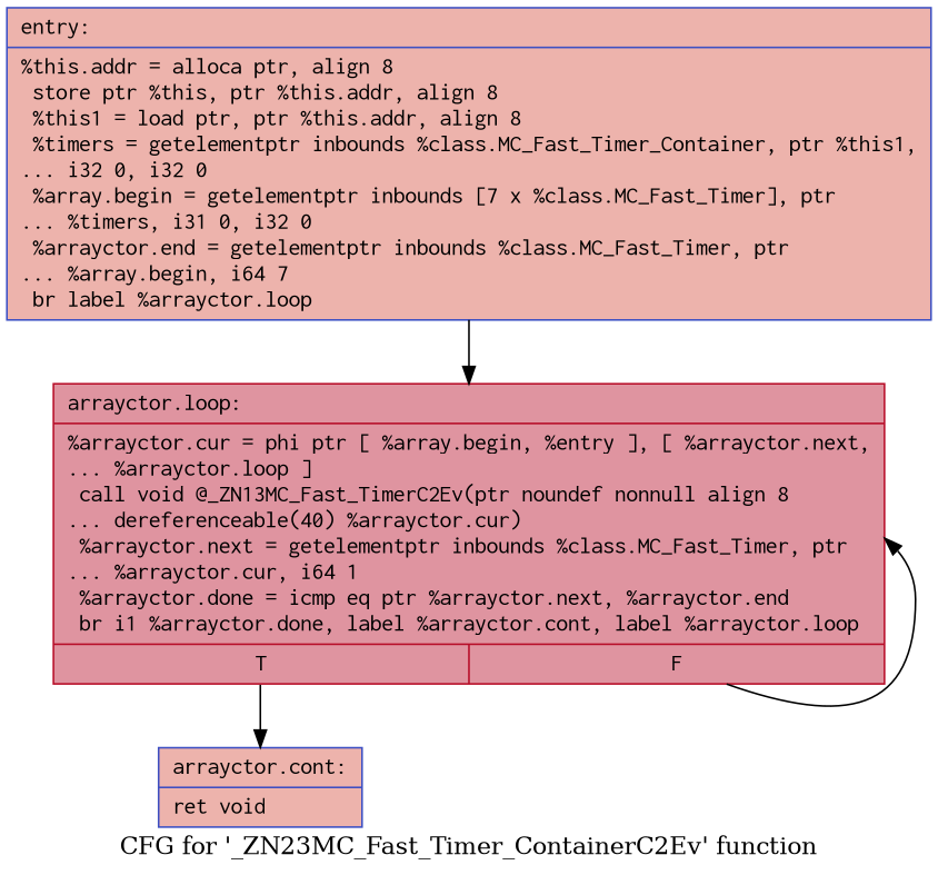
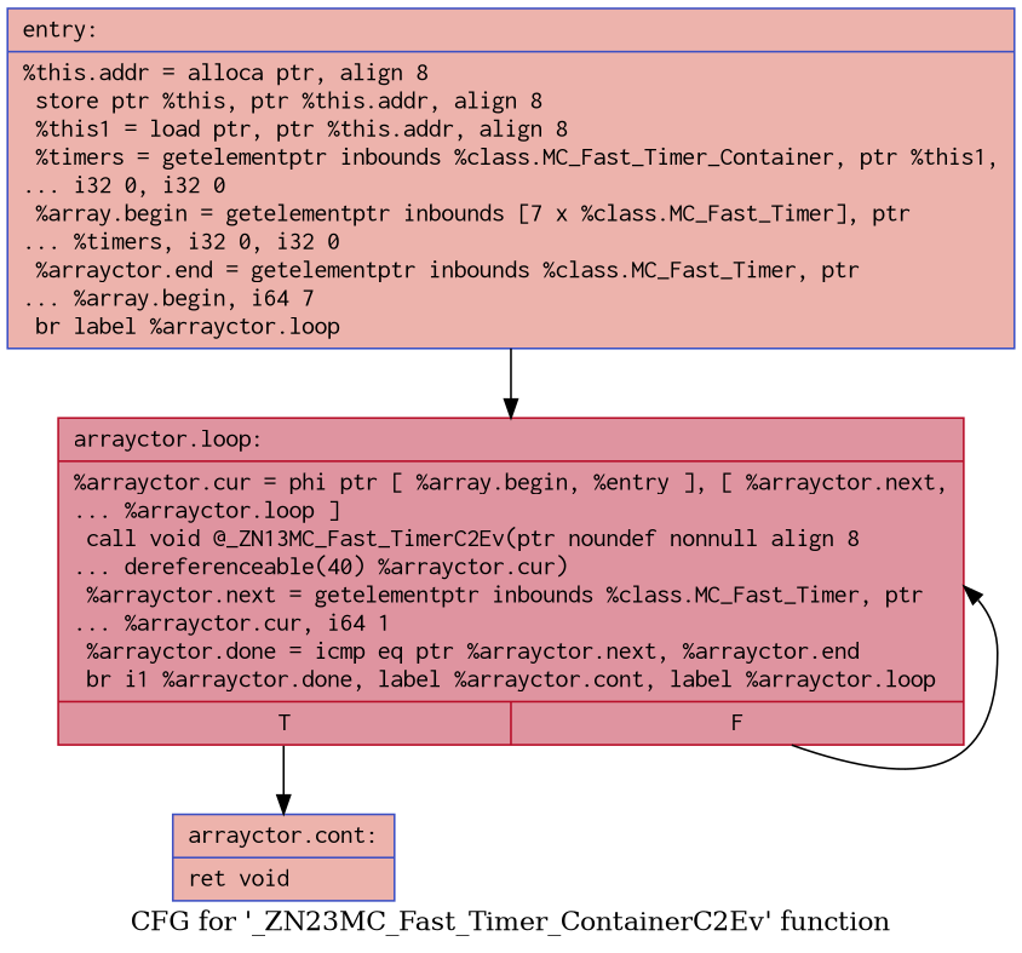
  digraph {
    label="CFG for '_ZN23MC_Fast_Timer_ContainerC2Ev' function"
    node [color="#3d50c3ff" fillcolor="#d6524470" fontname=Courier shape=record style=filled]
-   n1 [label="{entry:\l|  %this.addr = alloca ptr, align 8\l  store ptr %this, ptr %this.addr, align 8\l  %this1 = load ptr, ptr %this.addr, align 8\l  %timers = getelementptr inbounds %class.MC_Fast_Timer_Container, ptr %this1,\l... i32 0, i32 0\l  %array.begin = getelementptr inbounds [7 x %class.MC_Fast_Timer], ptr\l... %timers, i31 0, i32 0\l  %arrayctor.end = getelementptr inbounds %class.MC_Fast_Timer, ptr\l... %array.begin, i64 7\l  br label %arrayctor.loop\l}"]
+   n1 [label="{entry:\l|  %this.addr = alloca ptr, align 8\l  store ptr %this, ptr %this.addr, align 8\l  %this1 = load ptr, ptr %this.addr, align 8\l  %timers = getelementptr inbounds %class.MC_Fast_Timer_Container, ptr %this1,\l... i32 0, i32 0\l  %array.begin = getelementptr inbounds [7 x %class.MC_Fast_Timer], ptr\l... %timers, i32 0, i32 0\l  %arrayctor.end = getelementptr inbounds %class.MC_Fast_Timer, ptr\l... %array.begin, i64 7\l  br label %arrayctor.loop\l}"]
    n2 [color="#b70d28ff" fillcolor="#b70d2870" label="{arrayctor.loop:\l|  %arrayctor.cur = phi ptr [ %array.begin, %entry ], [ %arrayctor.next,\l... %arrayctor.loop ]\l  call void @_ZN13MC_Fast_TimerC2Ev(ptr noundef nonnull align 8\l... dereferenceable(40) %arrayctor.cur)\l  %arrayctor.next = getelementptr inbounds %class.MC_Fast_Timer, ptr\l... %arrayctor.cur, i64 1\l  %arrayctor.done = icmp eq ptr %arrayctor.next, %arrayctor.end\l  br i1 %arrayctor.done, label %arrayctor.cont, label %arrayctor.loop\l|{<s0>T|<s1>F}}"]
    n3 [label="{arrayctor.cont:\l|  ret void\l}"]
    n1 -> n2
    n2 -> n2 [tailport=s1]
    n2 -> n3 [tailport=s0]
  }
